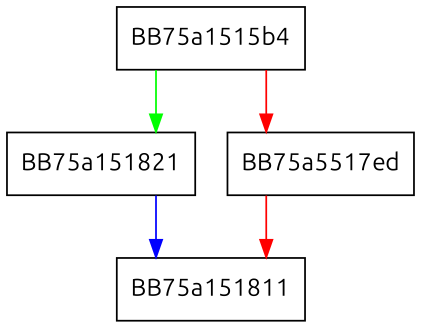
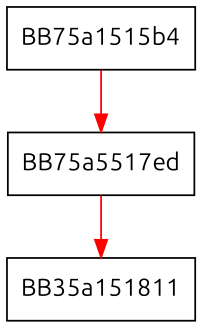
  digraph {
    fontname=Ubuntu
    splines=ortho
    node [fontname=Ubuntu shape=box]
    edge [color=red fontname=Ubuntu]
    n1 [label=BB75a1515b4]
-   BB75a151821
    n3 [label=BB75a5517ed]
-   BB75a151811
-   n1 -> BB75a151821 [color=green]
+   BB75a151811 [label=BB35a151811]
    n1 -> n3
-   BB75a151821 -> BB75a151811 [color=blue]
    n3 -> BB75a151811
  }
